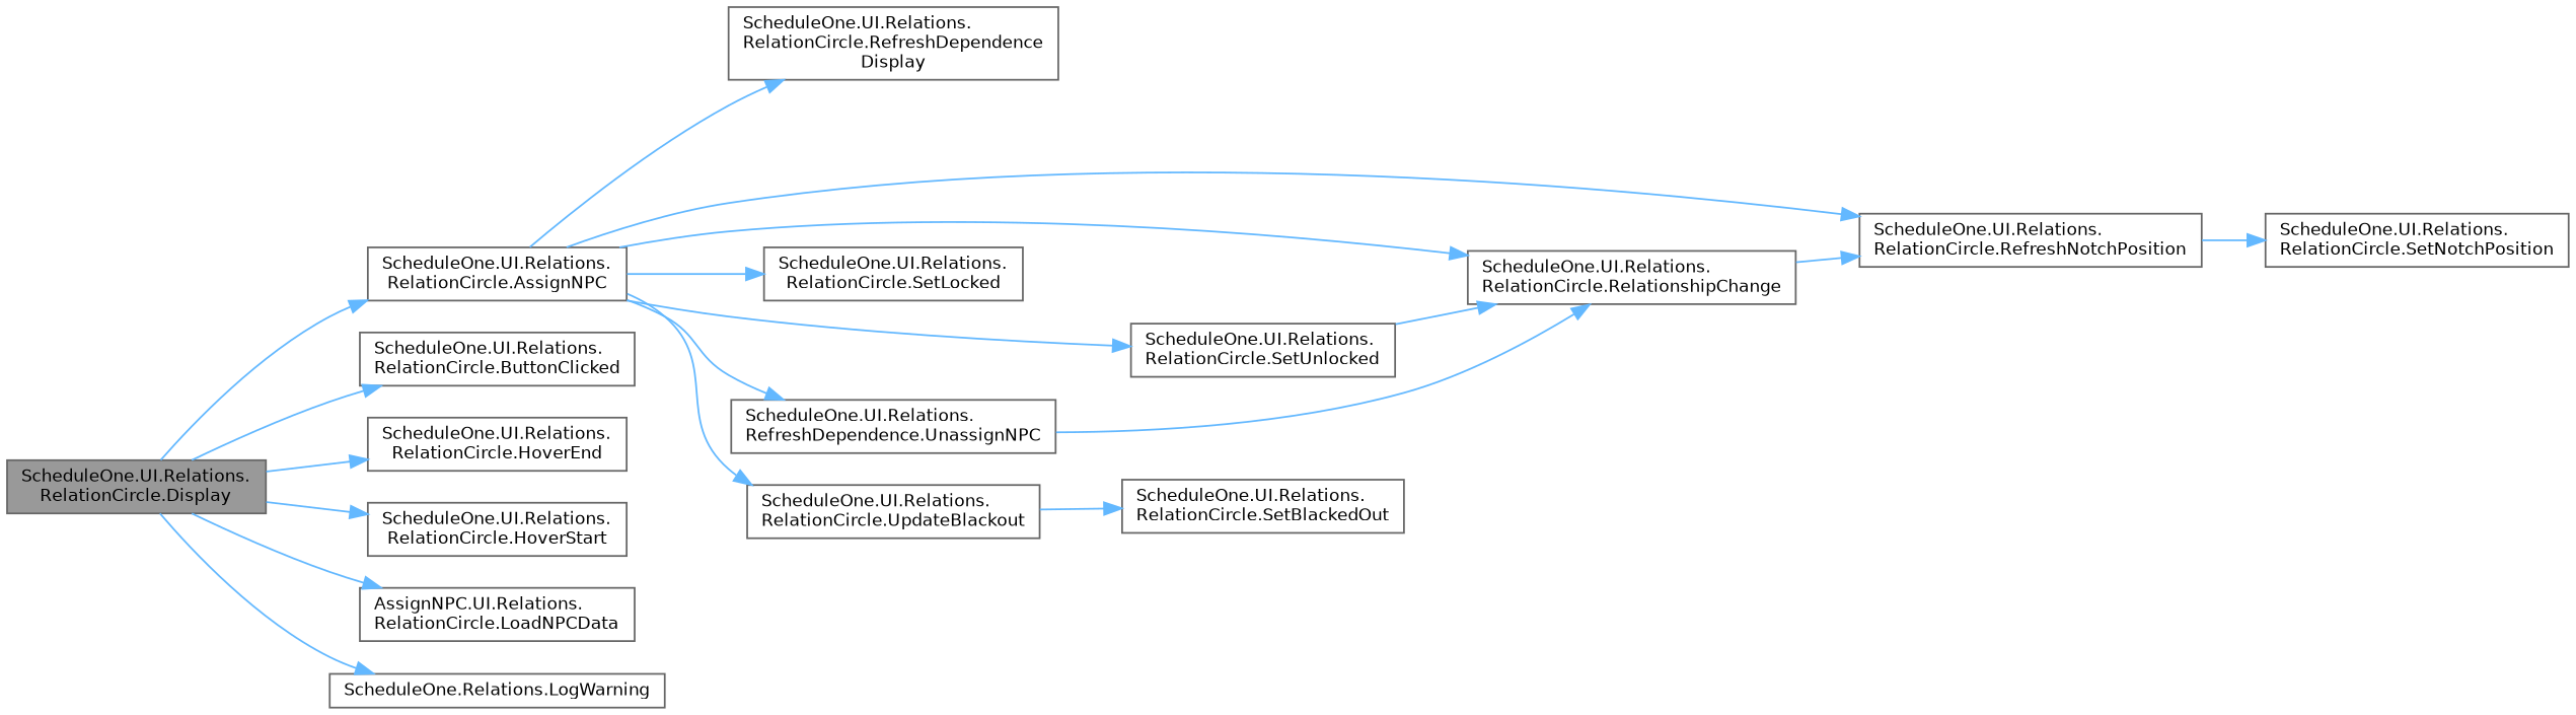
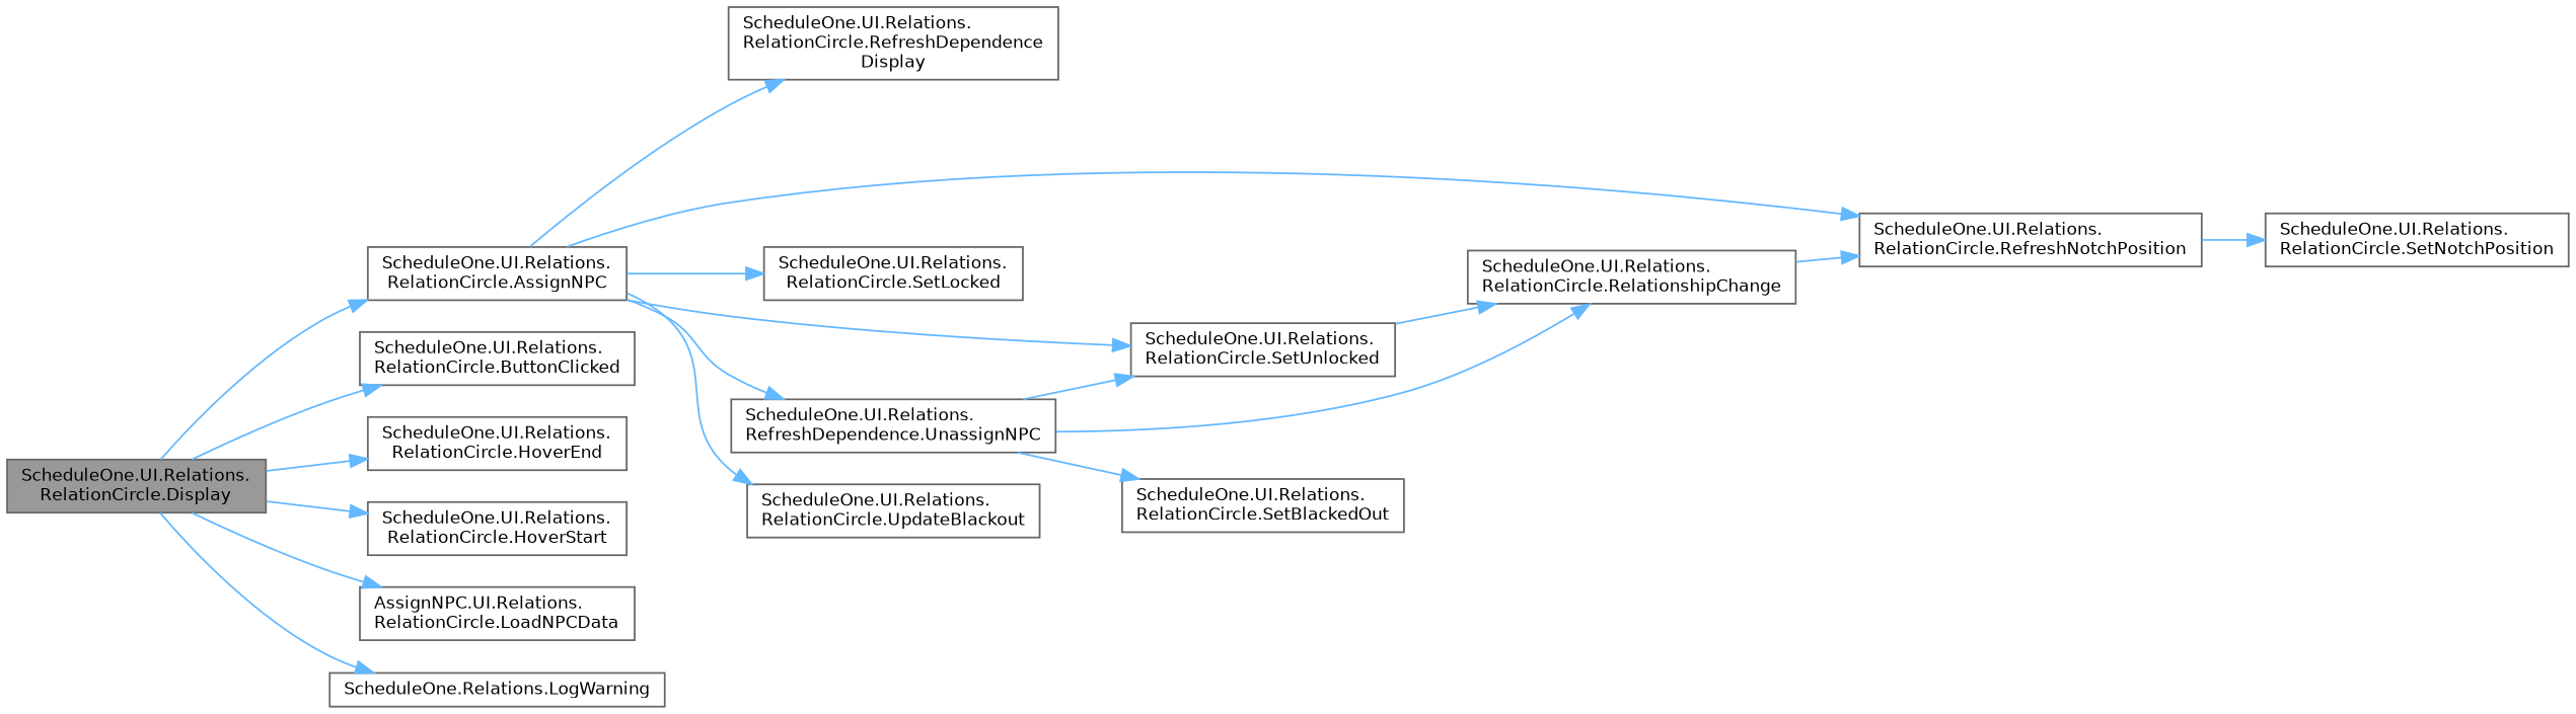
  digraph {
    rankdir=LR
    node [color=grey40 fillcolor=white fontname=Helvetica fontsize=10 shape=box style=filled]
    edge [color=steelblue1 fontname=Helvetica fontsize=10 labelfontname=Helvetica labelfontsize=10 style=solid]
    n1 [color=gray40 fillcolor=grey60 fontcolor=black height=0.2 label="ScheduleOne.UI.Relations.\lRelationCircle.Display" width=0.4]
    n2 [height=0.2 label="ScheduleOne.UI.Relations.\lRelationCircle.AssignNPC" width=0.4]
    n3 [height=0.2 label="ScheduleOne.UI.Relations.\lRelationCircle.ButtonClicked" width=0.4]
    n4 [height=0.2 label="ScheduleOne.UI.Relations.\lRelationCircle.HoverEnd" width=0.4]
    n5 [height=0.2 label="ScheduleOne.UI.Relations.\lRelationCircle.HoverStart" width=0.4]
    n6 [height=0.2 label="AssignNPC.UI.Relations.\lRelationCircle.LoadNPCData" width=0.4]
    n7 [height=0.2 label="ScheduleOne.Relations.LogWarning" width=0.4]
    n8 [height=0.2 label="ScheduleOne.UI.Relations.\lRelationCircle.RefreshDependence\lDisplay" width=0.4]
    n9 [height=0.2 label="ScheduleOne.UI.Relations.\lRelationCircle.RefreshNotchPosition" width=0.4]
    n10 [height=0.2 label="ScheduleOne.UI.Relations.\lRelationCircle.RelationshipChange" width=0.4]
    n11 [height=0.2 label="ScheduleOne.UI.Relations.\lRelationCircle.SetLocked" width=0.4]
    n12 [height=0.2 label="ScheduleOne.UI.Relations.\lRelationCircle.SetUnlocked" width=0.4]
    n13 [height=0.2 label="ScheduleOne.UI.Relations.\lRefreshDependence.UnassignNPC" width=0.4]
    n14 [height=0.2 label="ScheduleOne.UI.Relations.\lRelationCircle.UpdateBlackout" width=0.4]
    n15 [height=0.2 label="ScheduleOne.UI.Relations.\lRelationCircle.SetNotchPosition" width=0.4]
    n16 [height=0.2 label="ScheduleOne.UI.Relations.\lRelationCircle.SetBlackedOut" width=0.4]
    n1 -> n2
    n1 -> n3
    n1 -> n4
    n1 -> n5
    n1 -> n6
    n1 -> n7
    n2 -> n8
    n2 -> n9
-   n2 -> n10
    n2 -> n11
    n2 -> n12
    n2 -> n13
    n2 -> n14
    n9 -> n15
    n10 -> n9
    n12 -> n10
    n13 -> n10
-   n14 -> n16
+   n13 -> n12
+   n13 -> n16
  }
